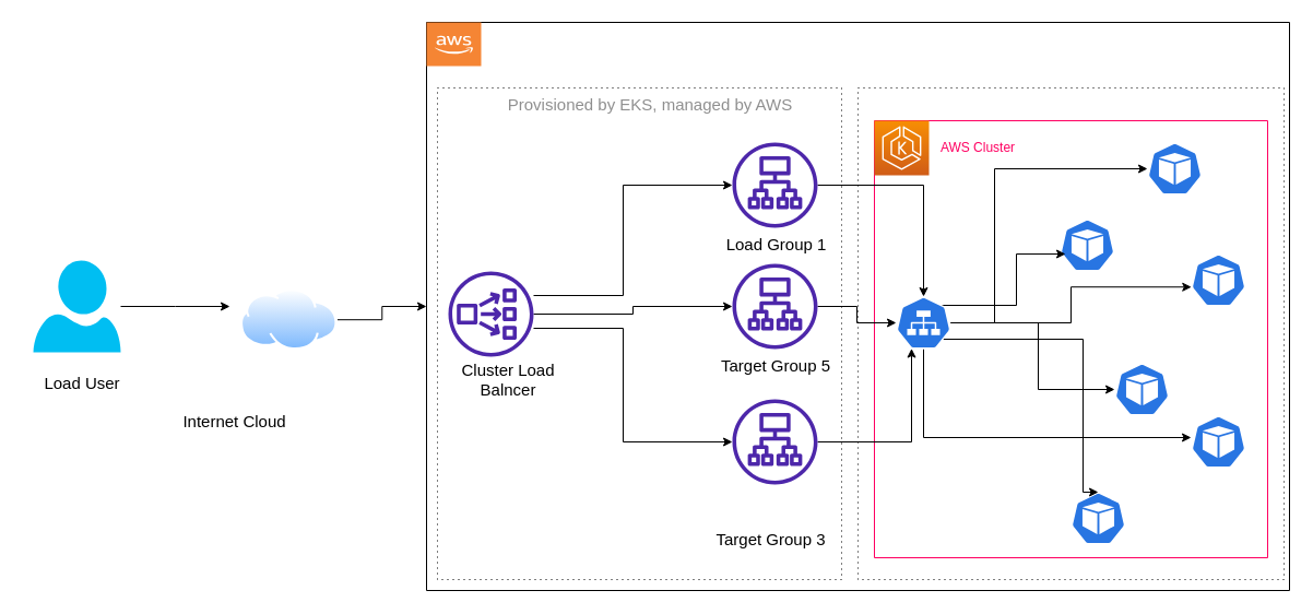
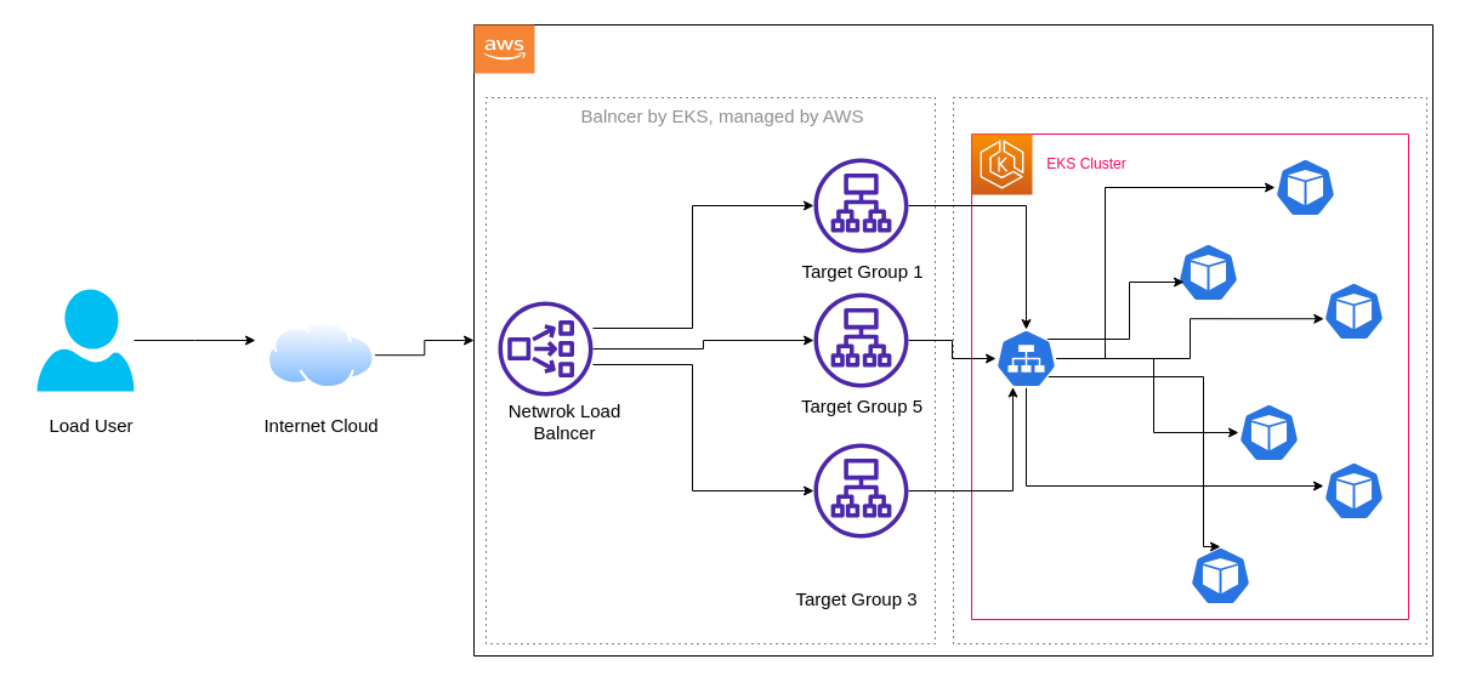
  <mxCell id="0" />
  <mxCell id="1" parent="0" />
  <mxCell id="2" value="" style="verticalLabelPosition=bottom;verticalAlign=top;html=1;shape=mxgraph.basic.rect;fillColor2=none;strokeWidth=1;size=20;indent=5;" vertex="1" parent="1"><mxGeometry x="390" y="20" width="790" height="520" as="geometry" /></mxCell>
  <mxCell id="3" value="" style="verticalLabelPosition=bottom;verticalAlign=top;html=1;shape=mxgraph.basic.rect;fillColor2=none;strokeWidth=1;size=20;indent=5;fillColor=none;strokeColor=#ff0061;" vertex="1" parent="1"><mxGeometry x="800" y="110" width="360" height="400" as="geometry" /></mxCell>
  <mxCell id="4" value="" style="sketch=0;points=[[0,0,0],[0.25,0,0],[0.5,0,0],[0.75,0,0],[1,0,0],[0,1,0],[0.25,1,0],[0.5,1,0],[0.75,1,0],[1,1,0],[0,0.25,0],[0,0.5,0],[0,0.75,0],[1,0.25,0],[1,0.5,0],[1,0.75,0]];outlineConnect=0;fontColor=#232F3E;gradientColor=#F78E04;gradientDirection=north;fillColor=#D05C17;strokeColor=#ffffff;dashed=0;verticalLabelPosition=bottom;verticalAlign=top;align=center;html=1;fontSize=12;fontStyle=0;aspect=fixed;shape=mxgraph.aws4.resourceIcon;resIcon=mxgraph.aws4.eks;" vertex="1" parent="1"><mxGeometry x="800" y="110" width="50" height="50" as="geometry" /></mxCell>
- <mxCell id="5" value="&lt;font color=&quot;#ff0061&quot;&gt;AWS Cluster&lt;/font&gt;" style="text;html=1;strokeColor=none;fillColor=none;align=center;verticalAlign=middle;whiteSpace=wrap;rounded=0;" vertex="1" parent="1"><mxGeometry x="840" y="120" width="110" height="30" as="geometry" /></mxCell>
+ <mxCell id="5" value="&lt;font color=&quot;#ff0061&quot;&gt;EKS Cluster&lt;/font&gt;" style="text;html=1;strokeColor=none;fillColor=none;align=center;verticalAlign=middle;whiteSpace=wrap;rounded=0;" vertex="1" parent="1"><mxGeometry x="840" y="120" width="110" height="30" as="geometry" /></mxCell>
  <mxCell id="6" value="" style="sketch=0;html=1;dashed=0;whitespace=wrap;fillColor=#2875E2;strokeColor=#ffffff;points=[[0.005,0.63,0],[0.1,0.2,0],[0.9,0.2,0],[0.5,0,0],[0.995,0.63,0],[0.72,0.99,0],[0.5,1,0],[0.28,0.99,0]];verticalLabelPosition=bottom;align=center;verticalAlign=top;shape=mxgraph.kubernetes.icon;prIcon=pod" vertex="1" parent="1"><mxGeometry x="1050" y="130" width="50" height="48" as="geometry" /></mxCell>
  <mxCell id="7" value="" style="sketch=0;html=1;dashed=0;whitespace=wrap;fillColor=#2875E2;strokeColor=#ffffff;points=[[0.005,0.63,0],[0.1,0.2,0],[0.9,0.2,0],[0.5,0,0],[0.995,0.63,0],[0.72,0.99,0],[0.5,1,0],[0.28,0.99,0]];verticalLabelPosition=bottom;align=center;verticalAlign=top;shape=mxgraph.kubernetes.icon;prIcon=pod" vertex="1" parent="1"><mxGeometry x="1090" y="380" width="50" height="48" as="geometry" /></mxCell>
  <mxCell id="8" value="" style="sketch=0;html=1;dashed=0;whitespace=wrap;fillColor=#2875E2;strokeColor=#ffffff;points=[[0.005,0.63,0],[0.1,0.2,0],[0.9,0.2,0],[0.5,0,0],[0.995,0.63,0],[0.72,0.99,0],[0.5,1,0],[0.28,0.99,0]];verticalLabelPosition=bottom;align=center;verticalAlign=top;shape=mxgraph.kubernetes.icon;prIcon=pod" vertex="1" parent="1"><mxGeometry x="980" y="450" width="50" height="48" as="geometry" /></mxCell>
  <mxCell id="9" value="" style="sketch=0;html=1;dashed=0;whitespace=wrap;fillColor=#2875E2;strokeColor=#ffffff;points=[[0.005,0.63,0],[0.1,0.2,0],[0.9,0.2,0],[0.5,0,0],[0.995,0.63,0],[0.72,0.99,0],[0.5,1,0],[0.28,0.99,0]];verticalLabelPosition=bottom;align=center;verticalAlign=top;shape=mxgraph.kubernetes.icon;prIcon=pod" vertex="1" parent="1"><mxGeometry x="1020" y="332" width="50" height="48" as="geometry" /></mxCell>
  <mxCell id="10" value="" style="sketch=0;html=1;dashed=0;whitespace=wrap;fillColor=#2875E2;strokeColor=#ffffff;points=[[0.005,0.63,0],[0.1,0.2,0],[0.9,0.2,0],[0.5,0,0],[0.995,0.63,0],[0.72,0.99,0],[0.5,1,0],[0.28,0.99,0]];verticalLabelPosition=bottom;align=center;verticalAlign=top;shape=mxgraph.kubernetes.icon;prIcon=pod" vertex="1" parent="1"><mxGeometry x="970" y="200" width="50" height="48" as="geometry" /></mxCell>
  <mxCell id="11" value="" style="sketch=0;html=1;dashed=0;whitespace=wrap;fillColor=#2875E2;strokeColor=#ffffff;points=[[0.005,0.63,0],[0.1,0.2,0],[0.9,0.2,0],[0.5,0,0],[0.995,0.63,0],[0.72,0.99,0],[0.5,1,0],[0.28,0.99,0]];verticalLabelPosition=bottom;align=center;verticalAlign=top;shape=mxgraph.kubernetes.icon;prIcon=pod" vertex="1" parent="1"><mxGeometry x="1090" y="232" width="50" height="48" as="geometry" /></mxCell>
  <mxCell id="12" style="edgeStyle=orthogonalEdgeStyle;rounded=0;orthogonalLoop=1;jettySize=auto;html=1;entryX=0.5;entryY=1;entryDx=0;entryDy=0;entryPerimeter=0;exitX=0.7;exitY=0.479;exitDx=0;exitDy=0;exitPerimeter=0;" edge="1" parent="1" source="18"><mxGeometry relative="1" as="geometry"><mxPoint x="850" y="279" as="sourcePoint" /><mxPoint x="975" y="232" as="targetPoint" /><Array as="points"><mxPoint x="855" y="279" /><mxPoint x="930" y="279" /><mxPoint x="930" y="232" /></Array></mxGeometry></mxCell>
  <mxCell id="13" style="edgeStyle=orthogonalEdgeStyle;rounded=0;orthogonalLoop=1;jettySize=auto;html=1;entryX=0.5;entryY=0;entryDx=0;entryDy=0;entryPerimeter=0;" edge="1" parent="1" target="8"><mxGeometry relative="1" as="geometry"><mxPoint x="850" y="310" as="sourcePoint" /><mxPoint x="990" y="390" as="targetPoint" /><Array as="points"><mxPoint x="991" y="310" /><mxPoint x="991" y="450" /></Array></mxGeometry></mxCell>
  <mxCell id="14" style="edgeStyle=orthogonalEdgeStyle;rounded=0;orthogonalLoop=1;jettySize=auto;html=1;" edge="1" parent="1" source="18" target="6"><mxGeometry relative="1" as="geometry"><Array as="points"><mxPoint x="910" y="295" /><mxPoint x="910" y="154" /></Array></mxGeometry></mxCell>
  <mxCell id="15" style="edgeStyle=orthogonalEdgeStyle;rounded=0;orthogonalLoop=1;jettySize=auto;html=1;" edge="1" parent="1" source="18" target="9"><mxGeometry relative="1" as="geometry"><Array as="points"><mxPoint x="950" y="295" /><mxPoint x="950" y="356" /></Array></mxGeometry></mxCell>
  <mxCell id="16" style="edgeStyle=orthogonalEdgeStyle;rounded=0;orthogonalLoop=1;jettySize=auto;html=1;" edge="1" parent="1" source="18" target="7"><mxGeometry relative="1" as="geometry"><Array as="points"><mxPoint x="845" y="400" /></Array></mxGeometry></mxCell>
  <mxCell id="17" style="edgeStyle=orthogonalEdgeStyle;rounded=0;orthogonalLoop=1;jettySize=auto;html=1;entryX=0.005;entryY=0.63;entryDx=0;entryDy=0;entryPerimeter=0;" edge="1" parent="1" source="18" target="11"><mxGeometry relative="1" as="geometry"><Array as="points"><mxPoint x="980" y="295" /><mxPoint x="980" y="262" /></Array></mxGeometry></mxCell>
  <mxCell id="18" value="" style="sketch=0;html=1;dashed=0;whitespace=wrap;fillColor=#2875E2;strokeColor=#ffffff;points=[[0.005,0.63,0],[0.1,0.2,0],[0.9,0.2,0],[0.5,0,0],[0.995,0.63,0],[0.72,0.99,0],[0.5,1,0],[0.28,0.99,0]];verticalLabelPosition=bottom;align=center;verticalAlign=top;shape=mxgraph.kubernetes.icon;prIcon=svc" vertex="1" parent="1"><mxGeometry x="820" y="271" width="50" height="48" as="geometry" /></mxCell>
  <mxCell id="19" value="" style="rounded=0;whiteSpace=wrap;html=1;dashed=1;dashPattern=1 4;" vertex="1" parent="1"><mxGeometry x="400" y="80" width="370" height="450" as="geometry" /></mxCell>
  <mxCell id="20" style="edgeStyle=orthogonalEdgeStyle;rounded=0;orthogonalLoop=1;jettySize=auto;html=1;" edge="1" parent="1" source="23" target="27"><mxGeometry relative="1" as="geometry" /></mxCell>
  <mxCell id="21" style="edgeStyle=orthogonalEdgeStyle;rounded=0;orthogonalLoop=1;jettySize=auto;html=1;" edge="1" parent="1" source="23" target="25"><mxGeometry relative="1" as="geometry"><Array as="points"><mxPoint x="570" y="270" /><mxPoint x="570" y="169" /></Array></mxGeometry></mxCell>
  <mxCell id="22" style="edgeStyle=orthogonalEdgeStyle;rounded=0;orthogonalLoop=1;jettySize=auto;html=1;" edge="1" parent="1" source="23" target="29"><mxGeometry relative="1" as="geometry"><Array as="points"><mxPoint x="570" y="300" /><mxPoint x="570" y="404" /></Array></mxGeometry></mxCell>
  <mxCell id="23" value="" style="sketch=0;outlineConnect=0;fontColor=#232F3E;gradientColor=none;fillColor=#4D27AA;strokeColor=none;dashed=0;verticalLabelPosition=bottom;verticalAlign=top;align=center;html=1;fontSize=12;fontStyle=0;aspect=fixed;pointerEvents=1;shape=mxgraph.aws4.network_load_balancer;" vertex="1" parent="1"><mxGeometry x="410" y="248" width="78" height="78" as="geometry" /></mxCell>
  <mxCell id="24" style="edgeStyle=orthogonalEdgeStyle;rounded=0;orthogonalLoop=1;jettySize=auto;html=1;entryX=0.5;entryY=0;entryDx=0;entryDy=0;entryPerimeter=0;" edge="1" parent="1" source="25" target="18"><mxGeometry relative="1" as="geometry" /></mxCell>
  <mxCell id="25" value="" style="sketch=0;outlineConnect=0;fontColor=#232F3E;gradientColor=none;fillColor=#4D27AA;strokeColor=none;dashed=0;verticalLabelPosition=bottom;verticalAlign=top;align=center;html=1;fontSize=12;fontStyle=0;aspect=fixed;pointerEvents=1;shape=mxgraph.aws4.application_load_balancer;" vertex="1" parent="1"><mxGeometry x="670" y="130" width="78" height="78" as="geometry" /></mxCell>
  <mxCell id="26" style="edgeStyle=orthogonalEdgeStyle;rounded=0;orthogonalLoop=1;jettySize=auto;html=1;" edge="1" parent="1" source="27" target="18"><mxGeometry relative="1" as="geometry" /></mxCell>
  <mxCell id="27" value="" style="sketch=0;outlineConnect=0;fontColor=#232F3E;gradientColor=none;fillColor=#4D27AA;strokeColor=none;dashed=0;verticalLabelPosition=bottom;verticalAlign=top;align=center;html=1;fontSize=12;fontStyle=0;aspect=fixed;pointerEvents=1;shape=mxgraph.aws4.application_load_balancer;" vertex="1" parent="1"><mxGeometry x="670" y="241" width="78" height="78" as="geometry" /></mxCell>
  <mxCell id="28" style="edgeStyle=orthogonalEdgeStyle;rounded=0;orthogonalLoop=1;jettySize=auto;html=1;entryX=0.28;entryY=0.99;entryDx=0;entryDy=0;entryPerimeter=0;" edge="1" parent="1" source="29" target="18"><mxGeometry relative="1" as="geometry" /></mxCell>
  <mxCell id="29" value="" style="sketch=0;outlineConnect=0;fontColor=#232F3E;gradientColor=none;fillColor=#4D27AA;strokeColor=none;dashed=0;verticalLabelPosition=bottom;verticalAlign=top;align=center;html=1;fontSize=12;fontStyle=0;aspect=fixed;pointerEvents=1;shape=mxgraph.aws4.application_load_balancer;" vertex="1" parent="1"><mxGeometry x="670" y="365" width="78" height="78" as="geometry" /></mxCell>
- <mxCell id="30" value="&lt;font style=&quot;font-size: 15px;&quot;&gt;Cluster Load Balncer&lt;/font&gt;" style="text;html=1;strokeColor=none;fillColor=none;align=center;verticalAlign=middle;whiteSpace=wrap;rounded=0;" vertex="1" parent="1"><mxGeometry x="410" y="332" width="110" height="30" as="geometry" /></mxCell>
- <mxCell id="31" value="&lt;font style=&quot;font-size: 15px;&quot;&gt;Load Group 1&lt;/font&gt;" style="text;html=1;strokeColor=none;fillColor=none;align=center;verticalAlign=middle;whiteSpace=wrap;rounded=0;" vertex="1" parent="1"><mxGeometry x="645.5" y="208" width="129" height="30" as="geometry" /></mxCell>
+ <mxCell id="30" value="&lt;font style=&quot;font-size: 15px;&quot;&gt;Netwrok Load Balncer&lt;/font&gt;" style="text;html=1;strokeColor=none;fillColor=none;align=center;verticalAlign=middle;whiteSpace=wrap;rounded=0;" vertex="1" parent="1"><mxGeometry x="410" y="332" width="110" height="30" as="geometry" /></mxCell>
+ <mxCell id="31" value="&lt;font style=&quot;font-size: 15px;&quot;&gt;Target Group 1&lt;/font&gt;" style="text;html=1;strokeColor=none;fillColor=none;align=center;verticalAlign=middle;whiteSpace=wrap;rounded=0;" vertex="1" parent="1"><mxGeometry x="645.5" y="208" width="129" height="30" as="geometry" /></mxCell>
  <mxCell id="32" value="&lt;font style=&quot;font-size: 15px;&quot;&gt;Target Group 5&lt;/font&gt;" style="text;html=1;strokeColor=none;fillColor=none;align=center;verticalAlign=middle;whiteSpace=wrap;rounded=0;" vertex="1" parent="1"><mxGeometry x="650" y="319" width="120" height="30" as="geometry" /></mxCell>
  <mxCell id="33" value="&lt;font style=&quot;font-size: 15px;&quot;&gt;Target Group 3&lt;/font&gt;" style="text;html=1;strokeColor=none;fillColor=none;align=center;verticalAlign=middle;whiteSpace=wrap;rounded=0;" vertex="1" parent="1"><mxGeometry x="650.5" y="478" width="109" height="30" as="geometry" /></mxCell>
  <mxCell id="34" value="" style="rounded=0;whiteSpace=wrap;html=1;fillColor=none;dashed=1;dashPattern=1 4;" vertex="1" parent="1"><mxGeometry x="785" y="80" width="390" height="450" as="geometry" /></mxCell>
  <mxCell id="35" value="" style="outlineConnect=0;dashed=0;verticalLabelPosition=bottom;verticalAlign=top;align=center;html=1;shape=mxgraph.aws3.cloud_2;fillColor=#F58534;gradientColor=none;" vertex="1" parent="1"><mxGeometry x="390" y="20" width="50" height="40" as="geometry" /></mxCell>
  <mxCell id="36" style="edgeStyle=orthogonalEdgeStyle;rounded=0;orthogonalLoop=1;jettySize=auto;html=1;" edge="1" parent="1" source="37"><mxGeometry relative="1" as="geometry"><mxPoint x="210" y="280" as="targetPoint" /></mxGeometry></mxCell>
  <mxCell id="37" value="" style="verticalLabelPosition=bottom;html=1;verticalAlign=top;align=center;strokeColor=none;fillColor=#00BEF2;shape=mxgraph.azure.user;" vertex="1" parent="1"><mxGeometry x="30" y="238" width="80" height="84" as="geometry" /></mxCell>
  <mxCell id="38" style="edgeStyle=orthogonalEdgeStyle;rounded=0;orthogonalLoop=1;jettySize=auto;html=1;" edge="1" parent="1" source="39" target="2"><mxGeometry relative="1" as="geometry" /></mxCell>
  <mxCell id="39" value="" style="image;aspect=fixed;perimeter=ellipsePerimeter;html=1;align=center;shadow=0;dashed=0;spacingTop=3;image=img/lib/active_directory/internet_cloud.svg;" vertex="1" parent="1"><mxGeometry x="220" y="264.25" width="88.49" height="55.75" as="geometry" /></mxCell>
  <mxCell id="40" value="&lt;font style=&quot;font-size: 15px;&quot;&gt;Load User&lt;/font&gt;" style="text;html=1;strokeColor=none;fillColor=none;align=center;verticalAlign=middle;whiteSpace=wrap;rounded=0;" vertex="1" parent="1"><mxGeometry x="20" y="335" width="110" height="30" as="geometry" /></mxCell>
- <mxCell id="41" value="&lt;font style=&quot;font-size: 15px;&quot;&gt;Internet Cloud&lt;/font&gt;" style="text;html=1;align=center;verticalAlign=middle;resizable=0;points=[];autosize=1;strokeColor=none;fillColor=none;" vertex="1" parent="1"><mxGeometry x="154.25" y="370" width="120" height="30" as="geometry" /></mxCell>
- <mxCell id="42" value="&lt;font color=&quot;#8f8f8f&quot; style=&quot;font-size: 15px;&quot;&gt;Provisioned by EKS, managed by AWS&lt;/font&gt;" style="text;html=1;strokeColor=none;fillColor=none;align=center;verticalAlign=middle;whiteSpace=wrap;rounded=0;" vertex="1" parent="1"><mxGeometry x="450" y="80" width="290" height="30" as="geometry" /></mxCell>
+ <mxCell id="41" value="&lt;font style=&quot;font-size: 15px;&quot;&gt;Internet Cloud&lt;/font&gt;" style="text;html=1;align=center;verticalAlign=middle;resizable=0;points=[];autosize=1;strokeColor=none;fillColor=none;" vertex="1" parent="1"><mxGeometry x="204.25" y="335" width="120" height="30" as="geometry" /></mxCell>
+ <mxCell id="42" value="&lt;font color=&quot;#8f8f8f&quot; style=&quot;font-size: 15px;&quot;&gt;Balncer by EKS, managed by AWS&lt;/font&gt;" style="text;html=1;strokeColor=none;fillColor=none;align=center;verticalAlign=middle;whiteSpace=wrap;rounded=0;" vertex="1" parent="1"><mxGeometry x="450" y="80" width="290" height="30" as="geometry" /></mxCell>
